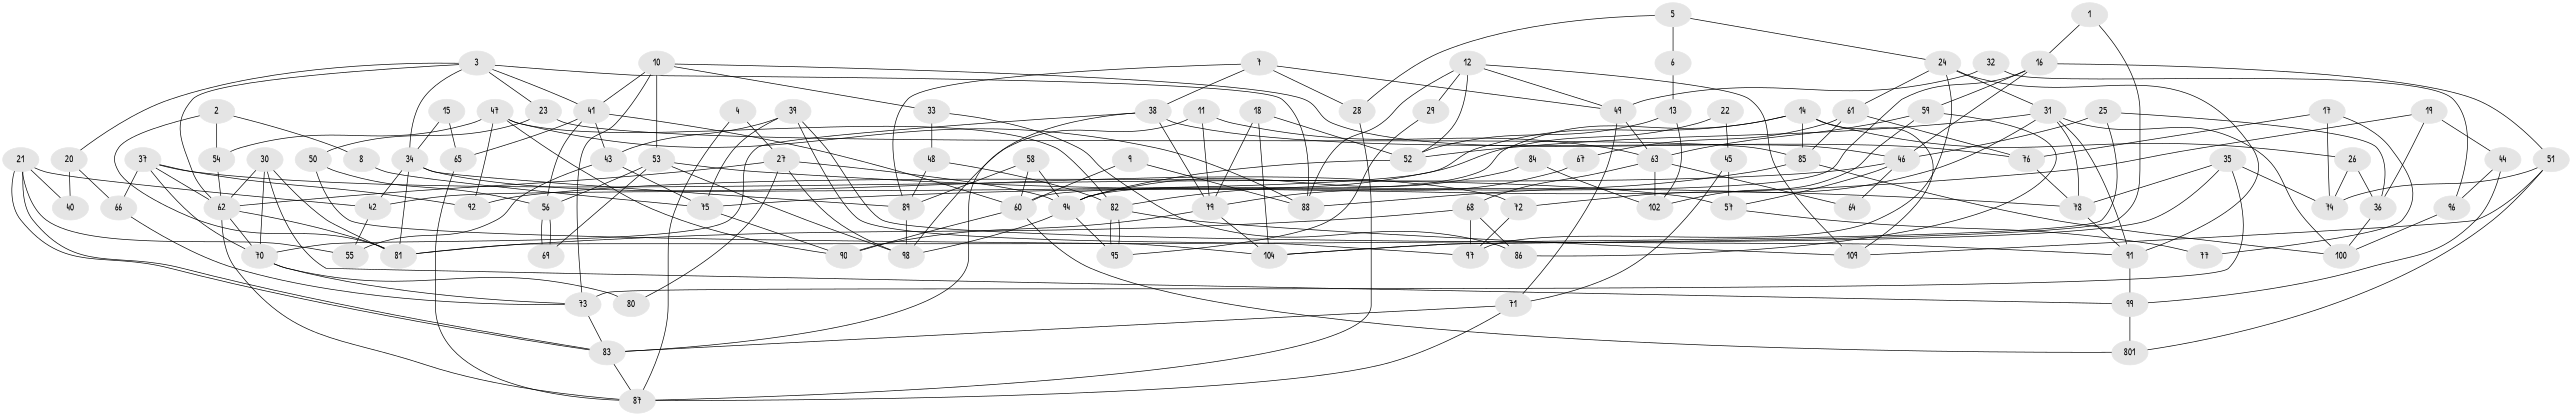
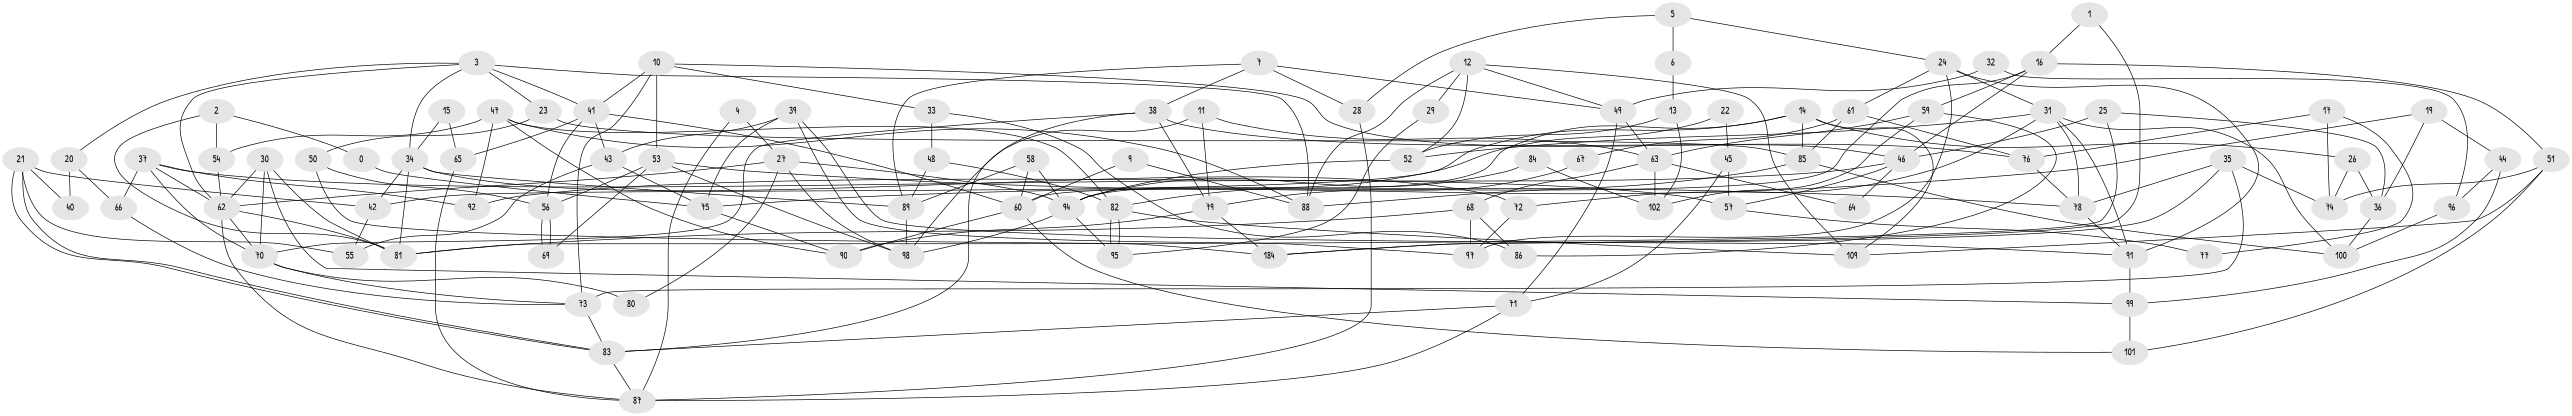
  graph {
    fontname="Patrick Hand"
    node [color=gray90 fontname="Patrick Hand" style=filled]
    edge [fontname="Patrick Hand"]
    1
    16
-   104
+   104 [label=184]
    60
    46
    51
    59
    2
-   8
+   8 [label=0]
    54
    81
    75
    62
    3
    20
    23
    34
    41
    88
    40
    66
    85
    50
    89
    42
    72
    65
    43
    56
    87
    70
    4
    27
    98
    94
    80
    5
    6
    24
    28
    13
    31
    61
    91
    97
    52
    102
    7
    38
    49
    79
    76
    83
    63
    71
    90
    9
-   101 [label=801]
+   101
    10
    33
    53
    73
    48
    86
    57
    92
    64
    78
    69
    11
    68
    12
    29
    n74 [label=109]
    95
    14
    26
    74
    36
    55
    100
    15
    17
    77
-   18
    19
    44
    99
    96
    21
    22
    45
    82
    67
    25
    32
    30
    35
    37
    39
    47
    58
    84
    1 -- 16
    1 -- 104
    16 -- 60
    16 -- 46
    16 -- 51
    16 -- 59
    60 -- 90
    60 -- 101
    46 -- 57
    46 -- 92
    46 -- 64
    51 -- 101
    51 -- n74
    51 -- 74
    59 -- 102
    59 -- 63
    59 -- 86
    2 -- 8
    2 -- 54
    2 -- 81
    8 -- 75
    54 -- 62
    75 -- 90
    62 -- 81
    62 -- 87
    62 -- 70
    3 -- 62
    3 -- 20
    3 -- 23
    3 -- 34
    3 -- 41
    3 -- 88
    20 -- 40
    20 -- 66
    23 -- 85
    23 -- 50
    34 -- 81
    34 -- 89
    34 -- 42
    34 -- 72
    41 -- 60
    41 -- 65
    41 -- 43
    41 -- 56
    66 -- 73
    85 -- 88
    85 -- 100
    50 -- 104
    50 -- 56
    89 -- 98
    42 -- 55
    72 -- 97
    65 -- 87
    43 -- 75
    43 -- 55
    56 -- 69
    56 -- 69
    70 -- 80
    70 -- 73
    4 -- 87
    4 -- 27
    27 -- 62
    27 -- 98
    27 -- 94
    27 -- 80
    94 -- 98
    94 -- 95
    5 -- 6
    5 -- 24
    5 -- 28
    6 -- 13
    24 -- 31
    24 -- 61
    24 -- 91
    24 -- 97
    28 -- 87
    13 -- 52
    13 -- 102
    31 -- 72
    31 -- 91
    31 -- 52
    31 -- 78
    31 -- 100
    61 -- 85
    61 -- 76
    61 -- 67
    91 -- 99
    52 -- 94
    7 -- 89
    7 -- 28
    7 -- 38
    7 -- 49
    38 -- 70
    38 -- 79
    38 -- 76
    38 -- 83
    49 -- 63
    49 -- 71
    79 -- 104
    79 -- 90
    76 -- 78
    83 -- 87
    63 -- 102
    63 -- 64
    63 -- 68
    71 -- 87
    71 -- 83
    9 -- 60
    9 -- 88
    10 -- 46
    10 -- 41
    10 -- 33
    10 -- 53
    10 -- 73
    33 -- 48
    33 -- 86
    53 -- 56
    53 -- 98
    53 -- 78
    53 -- 69
    73 -- 83
    48 -- 89
    48 -- 82
    57 -- 77
    78 -- 91
    11 -- 98
    11 -- 79
    11 -- 63
    68 -- 81
    68 -- 97
    68 -- 86
    12 -- 88
    12 -- 52
    12 -- 49
    12 -- 29
    12 -- n74
    29 -- 95
    14 -- 85
    14 -- 42
    14 -- 94
    14 -- n74
    14 -- 26
    26 -- 74
    26 -- 36
    36 -- 100
    15 -- 34
    15 -- 65
    17 -- 76
    17 -- 74
    17 -- 77
-   18 -- 104
-   18 -- 52
-   18 -- 79
    19 -- 75
    19 -- 36
    19 -- 44
    44 -- 99
    44 -- 96
    99 -- 101
    96 -- 100
    21 -- 40
    21 -- 42
    21 -- 83
    21 -- 83
    21 -- 55
    22 -- 45
    22 -- 82
    45 -- 71
    45 -- 57
    82 -- n74
    82 -- 95
    82 -- 95
    67 -- 79
    25 -- 46
    25 -- 81
    25 -- 36
    32 -- 49
    32 -- 96
    30 -- 81
    30 -- 62
    30 -- 70
    30 -- 99
    35 -- 104
    35 -- 73
    35 -- 78
    35 -- 74
    37 -- 62
    37 -- 66
    37 -- 70
    37 -- 57
    37 -- 92
    39 -- 75
    39 -- 43
    39 -- 91
    39 -- 97
    47 -- 54
    47 -- 88
    47 -- 90
    47 -- 92
    47 -- 82
    58 -- 60
    58 -- 89
    58 -- 94
    84 -- 94
    84 -- 102
  }
